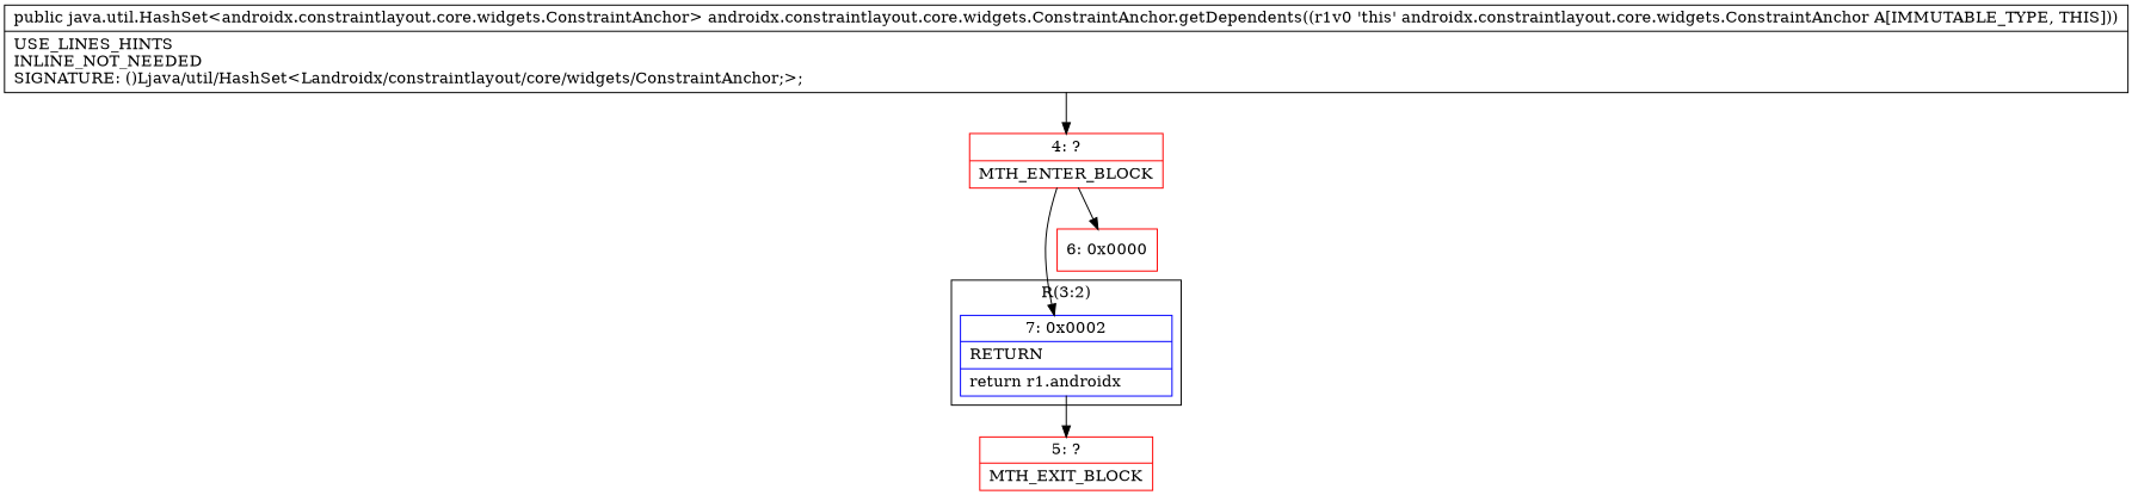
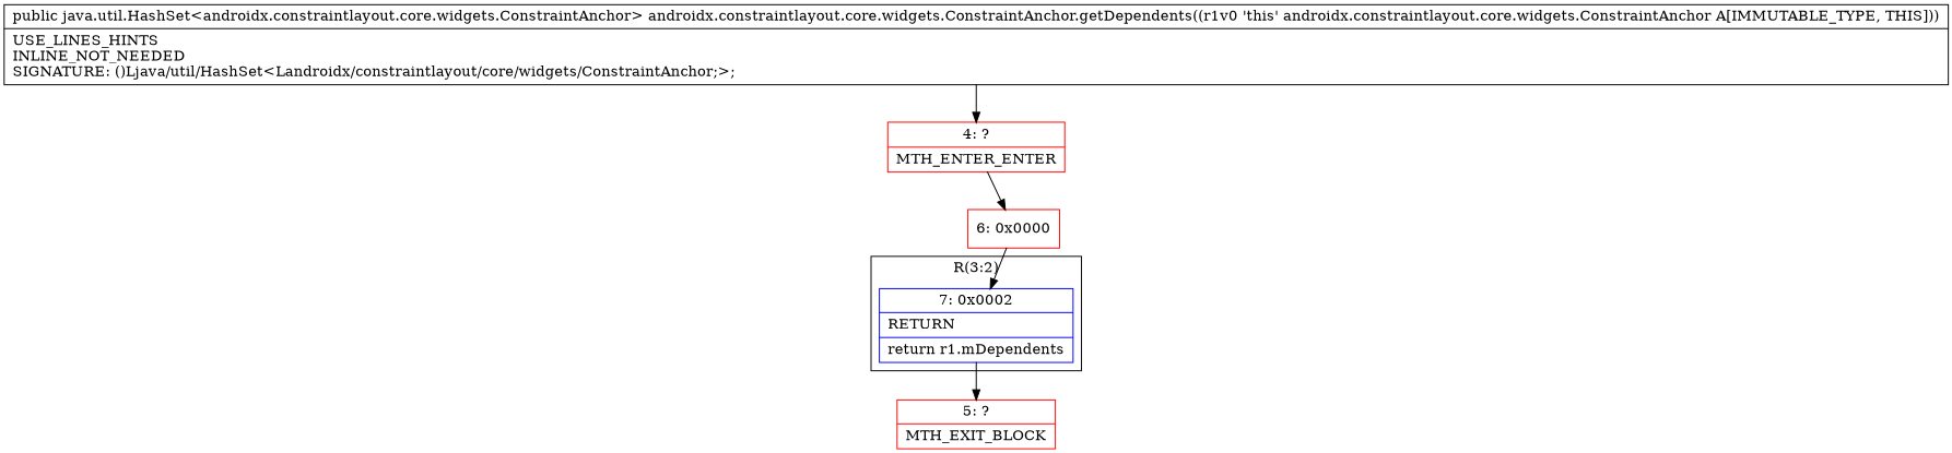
  digraph {
    node [color=red shape=record]
-   n1 [color=blue label="{7\:\ 0x0002|RETURN\l|return r1.androidx\l}"]
+   n1 [color=blue label="{7\:\ 0x0002|RETURN\l|return r1.mDependents\l}"]
    n2 [label="{5\:\ ?|MTH_EXIT_BLOCK\l}"]
-   n3 [label="{4\:\ ?|MTH_ENTER_BLOCK\l}"]
+   n3 [label="{4\:\ ?|MTH_ENTER_ENTER\l}"]
    n4 [label="{6\:\ 0x0000}"]
    n5 [label="{public java.util.HashSet\<androidx.constraintlayout.core.widgets.ConstraintAnchor\> androidx.constraintlayout.core.widgets.ConstraintAnchor.getDependents((r1v0 'this' androidx.constraintlayout.core.widgets.ConstraintAnchor A[IMMUTABLE_TYPE, THIS]))  | USE_LINES_HINTS\lINLINE_NOT_NEEDED\lSIGNATURE: ()Ljava\/util\/HashSet\<Landroidx\/constraintlayout\/core\/widgets\/ConstraintAnchor;\>;\l}" color=""]
    subgraph cluster_1 {
      label="R(3:2)"
      n1
    }
    n1 -> n2
    n3 -> n4
-   n3 -> n1
+   n4 -> n1
    n5 -> n3
  }
